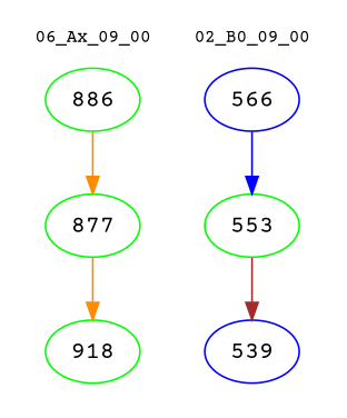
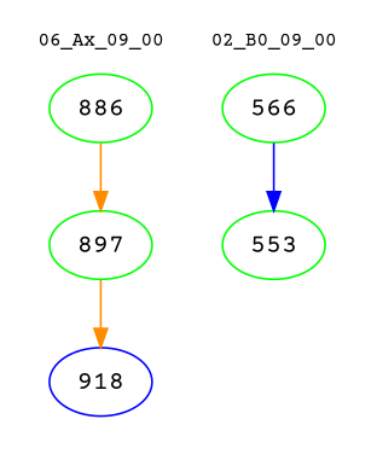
  digraph {
    fontname="Courier Prime"
    node [color=green fontname="Courier Prime"]
    edge [color=darkorange fontname="Courier Prime"]
    n1 [label=886]
-   n2 [label=918]
-   n3 [label=877]
+   n2 [color=blue label=918]
+   n3 [label=897]
    n4 [label=553]
-   n5 [color=blue label=539]
-   n6 [color=blue label=566]
+   n6 [label=566]
    subgraph cluster_1 {
      color=white
      fontsize=10
      label="06_Ax_09_00"
      n1
      n2
      n3
    }
    subgraph cluster_2 {
      color=white
      fontsize=10
      label="02_B0_09_00"
      n4
-     n5
      n6
    }
    n1 -> n3
    n3 -> n2
-   n4 -> n5 [color=brown]
    n6 -> n4 [color=blue]
  }
